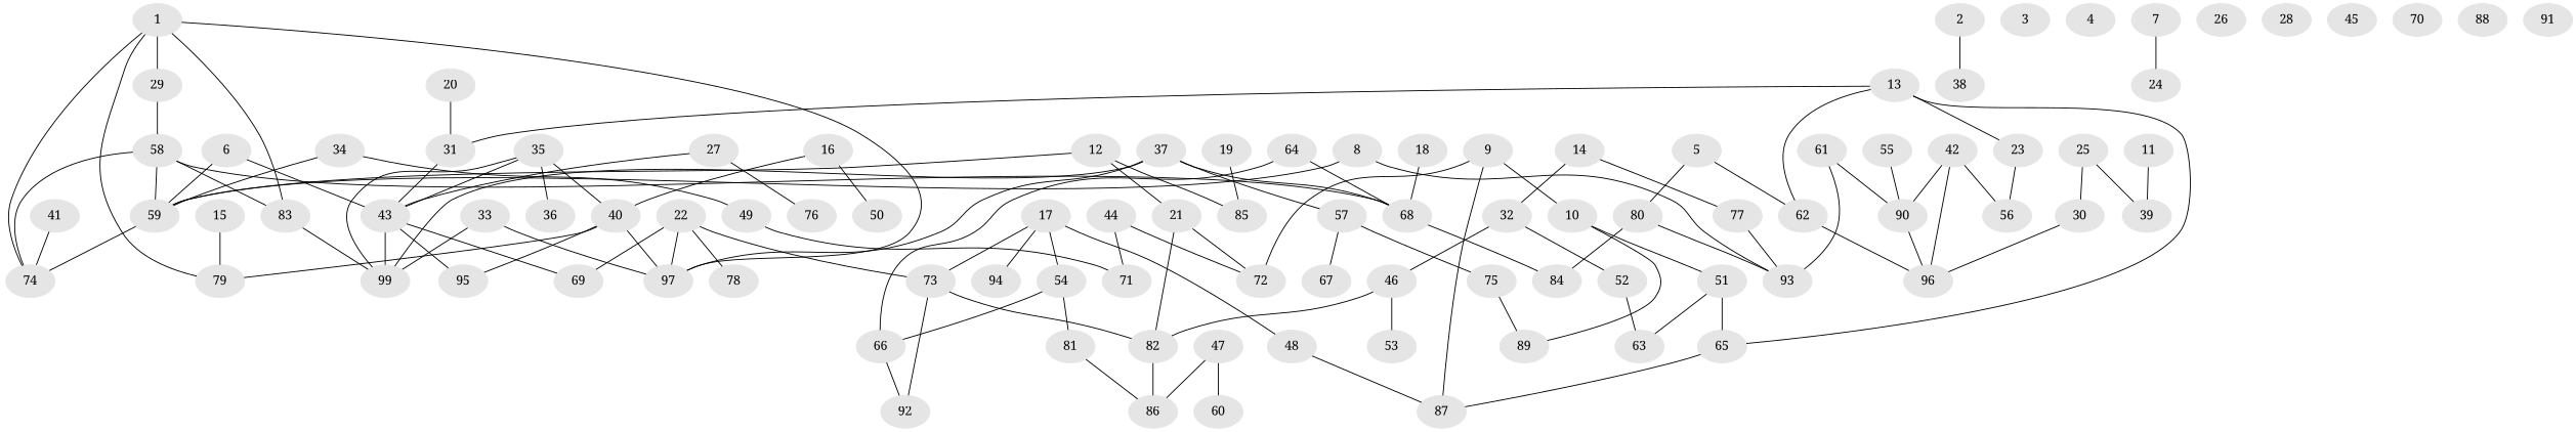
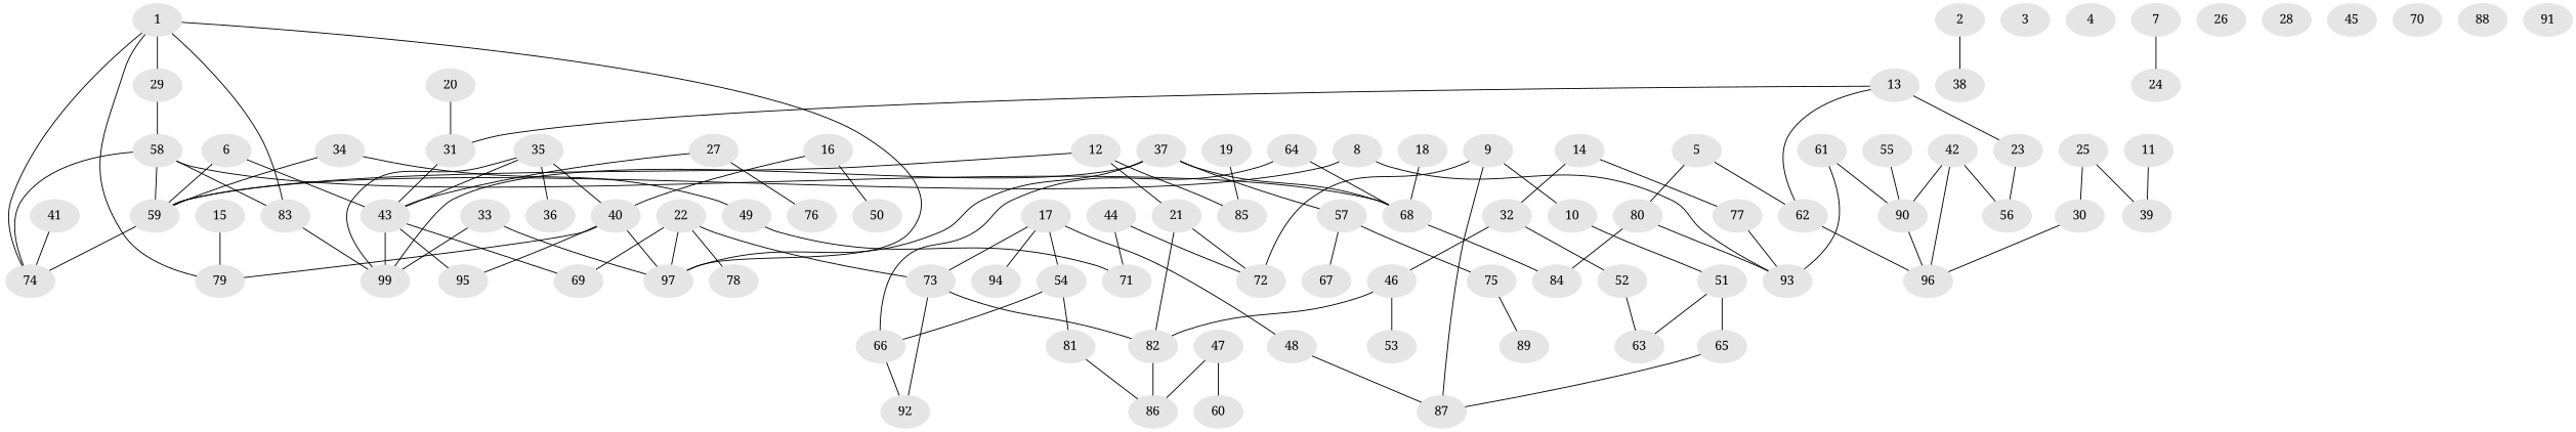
  graph {
    fontname="Noto Serif"
    node [color=gray90 fontname="Noto Serif" style=filled]
    edge [fontname="Noto Serif"]
    1
    29
    74
    79
    83
    97
    58
    n8 [label=99]
    2
    38
    3
    4
    5
    62
    80
    96
    93
    84
    6
    43
    59
    8
    69
    95
    7
    24
    9
    10
    72
    87
    51
    89
    65
    63
    11
    39
    12
    21
    85
    82
    13
    23
    31
    56
    14
    32
    77
    46
    52
    15
    16
    40
    50
    17
    48
    54
    73
    94
    66
    81
    92
    18
    68
    19
    20
    86
    22
    78
    25
    30
    26
    27
    76
    28
    53
    33
    34
    49
    71
    35
    36
    37
    57
    67
    75
    41
    42
    90
    44
    45
    47
    60
    55
    61
    64
    70
    88
    91
    1 -- 29
    1 -- 74
    1 -- 79
    1 -- 83
    1 -- 97
    29 -- 58
    83 -- n8
    58 -- 74
    58 -- 83
    58 -- 59
    58 -- 68
    2 -- 38
    5 -- 62
    5 -- 80
    62 -- 96
    80 -- 93
    80 -- 84
    6 -- 43
    6 -- 59
    43 -- n8
    43 -- 69
    43 -- 95
    59 -- 74
    8 -- 93
    8 -- 59
    7 -- 24
    9 -- 10
    9 -- 72
    9 -- 87
    10 -- 51
-   10 -- 89
    51 -- 65
    51 -- 63
    65 -- 87
    11 -- 39
    12 -- 59
    12 -- 21
    12 -- 85
    21 -- 72
    21 -- 82
    82 -- 86
    13 -- 62
-   13 -- 65
    13 -- 23
    13 -- 31
    23 -- 56
    31 -- 43
    14 -- 32
    14 -- 77
    32 -- 46
    32 -- 52
    77 -- 93
    46 -- 82
    46 -- 53
    52 -- 63
    15 -- 79
    16 -- 40
    16 -- 50
    40 -- 79
    40 -- 97
    40 -- 95
    17 -- 48
    17 -- 54
    17 -- 73
    17 -- 94
    48 -- 87
    54 -- 66
    54 -- 81
    73 -- 82
    73 -- 92
    66 -- 92
    81 -- 86
    18 -- 68
    68 -- 84
    19 -- 85
    20 -- 31
    22 -- 97
    22 -- 69
    22 -- 73
    22 -- 78
    25 -- 39
    25 -- 30
    30 -- 96
    27 -- 43
    27 -- 76
    33 -- 97
    33 -- n8
    34 -- 59
    34 -- 49
    49 -- 71
    35 -- n8
    35 -- 43
    35 -- 40
    35 -- 36
    37 -- 97
    37 -- n8
    37 -- 68
    37 -- 57
    57 -- 67
    57 -- 75
    75 -- 89
    41 -- 74
    42 -- 96
    42 -- 56
    42 -- 90
    90 -- 96
    44 -- 72
    44 -- 71
    47 -- 86
    47 -- 60
    55 -- 90
    61 -- 93
    61 -- 90
    64 -- 66
    64 -- 68
  }
